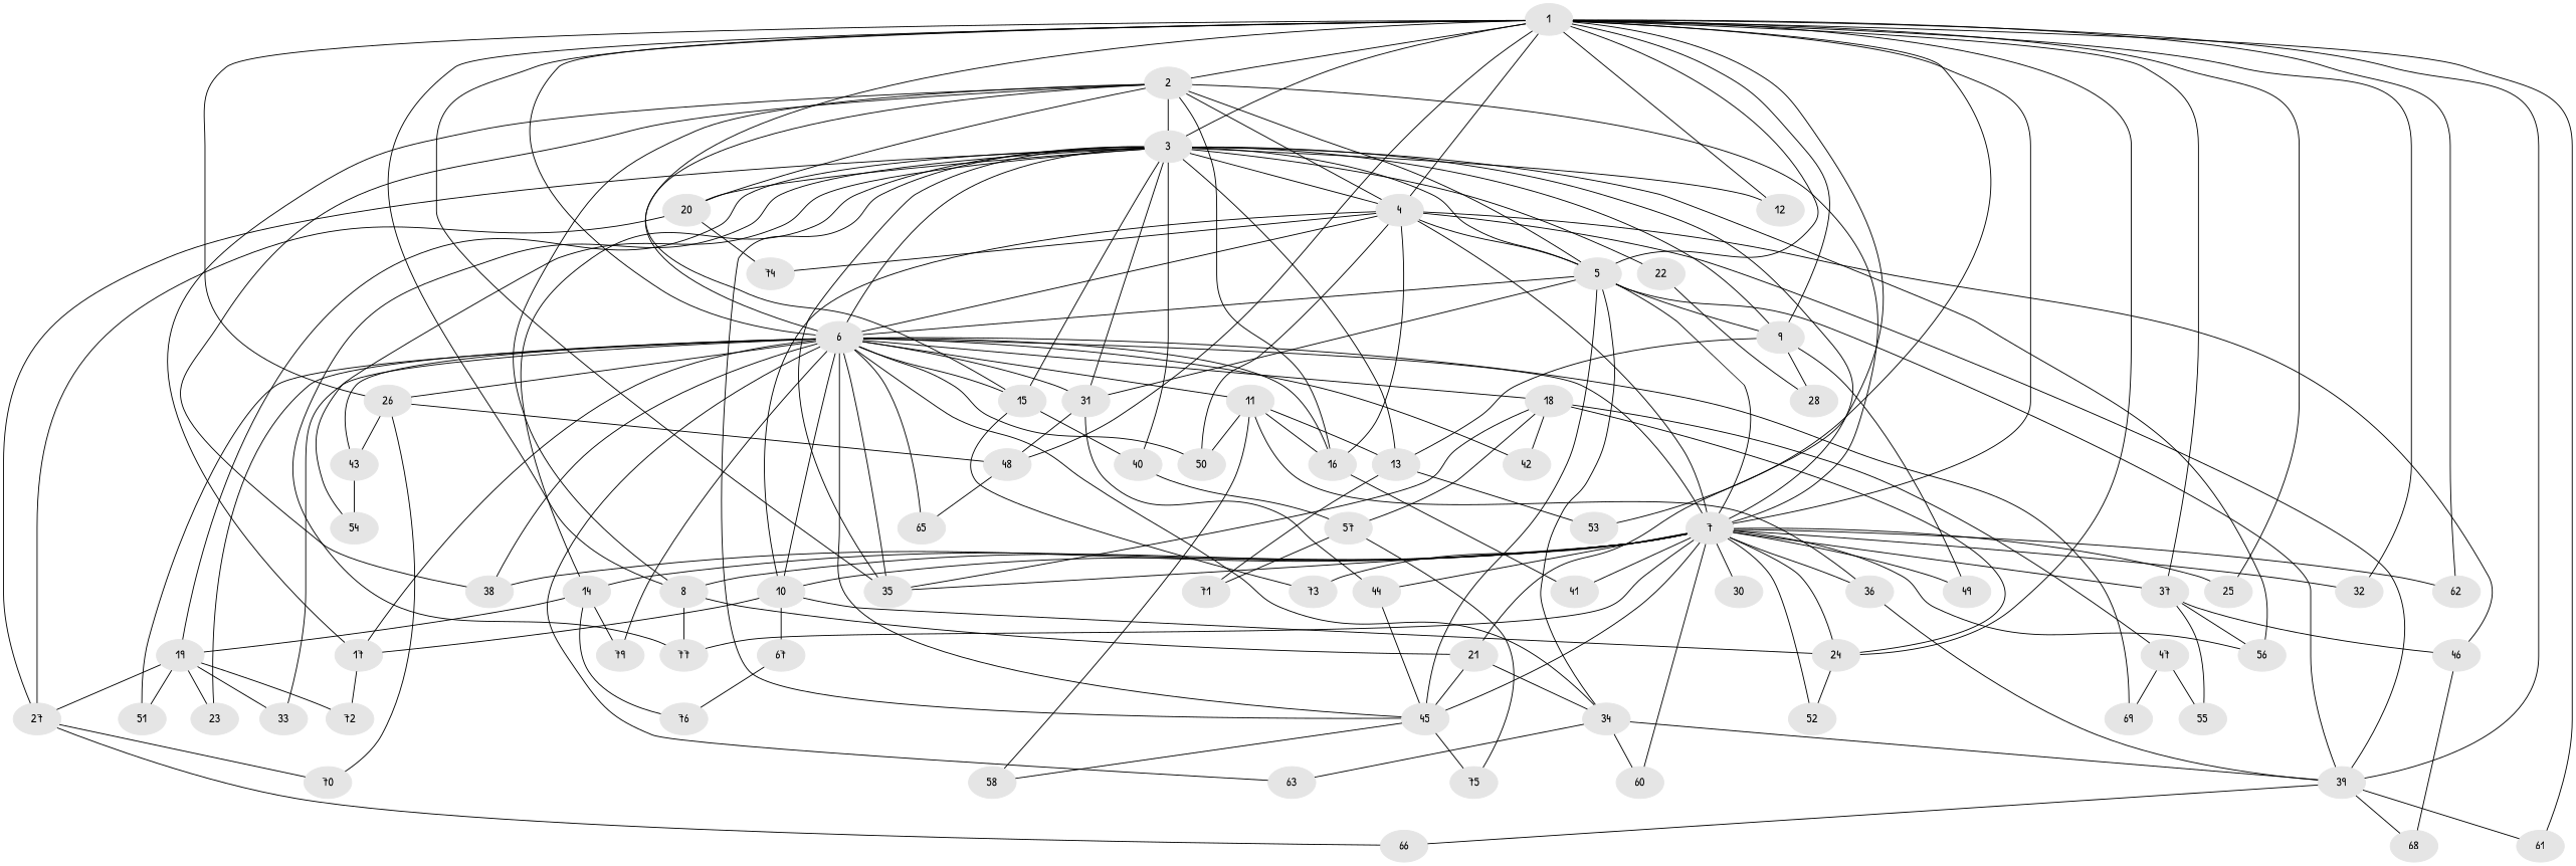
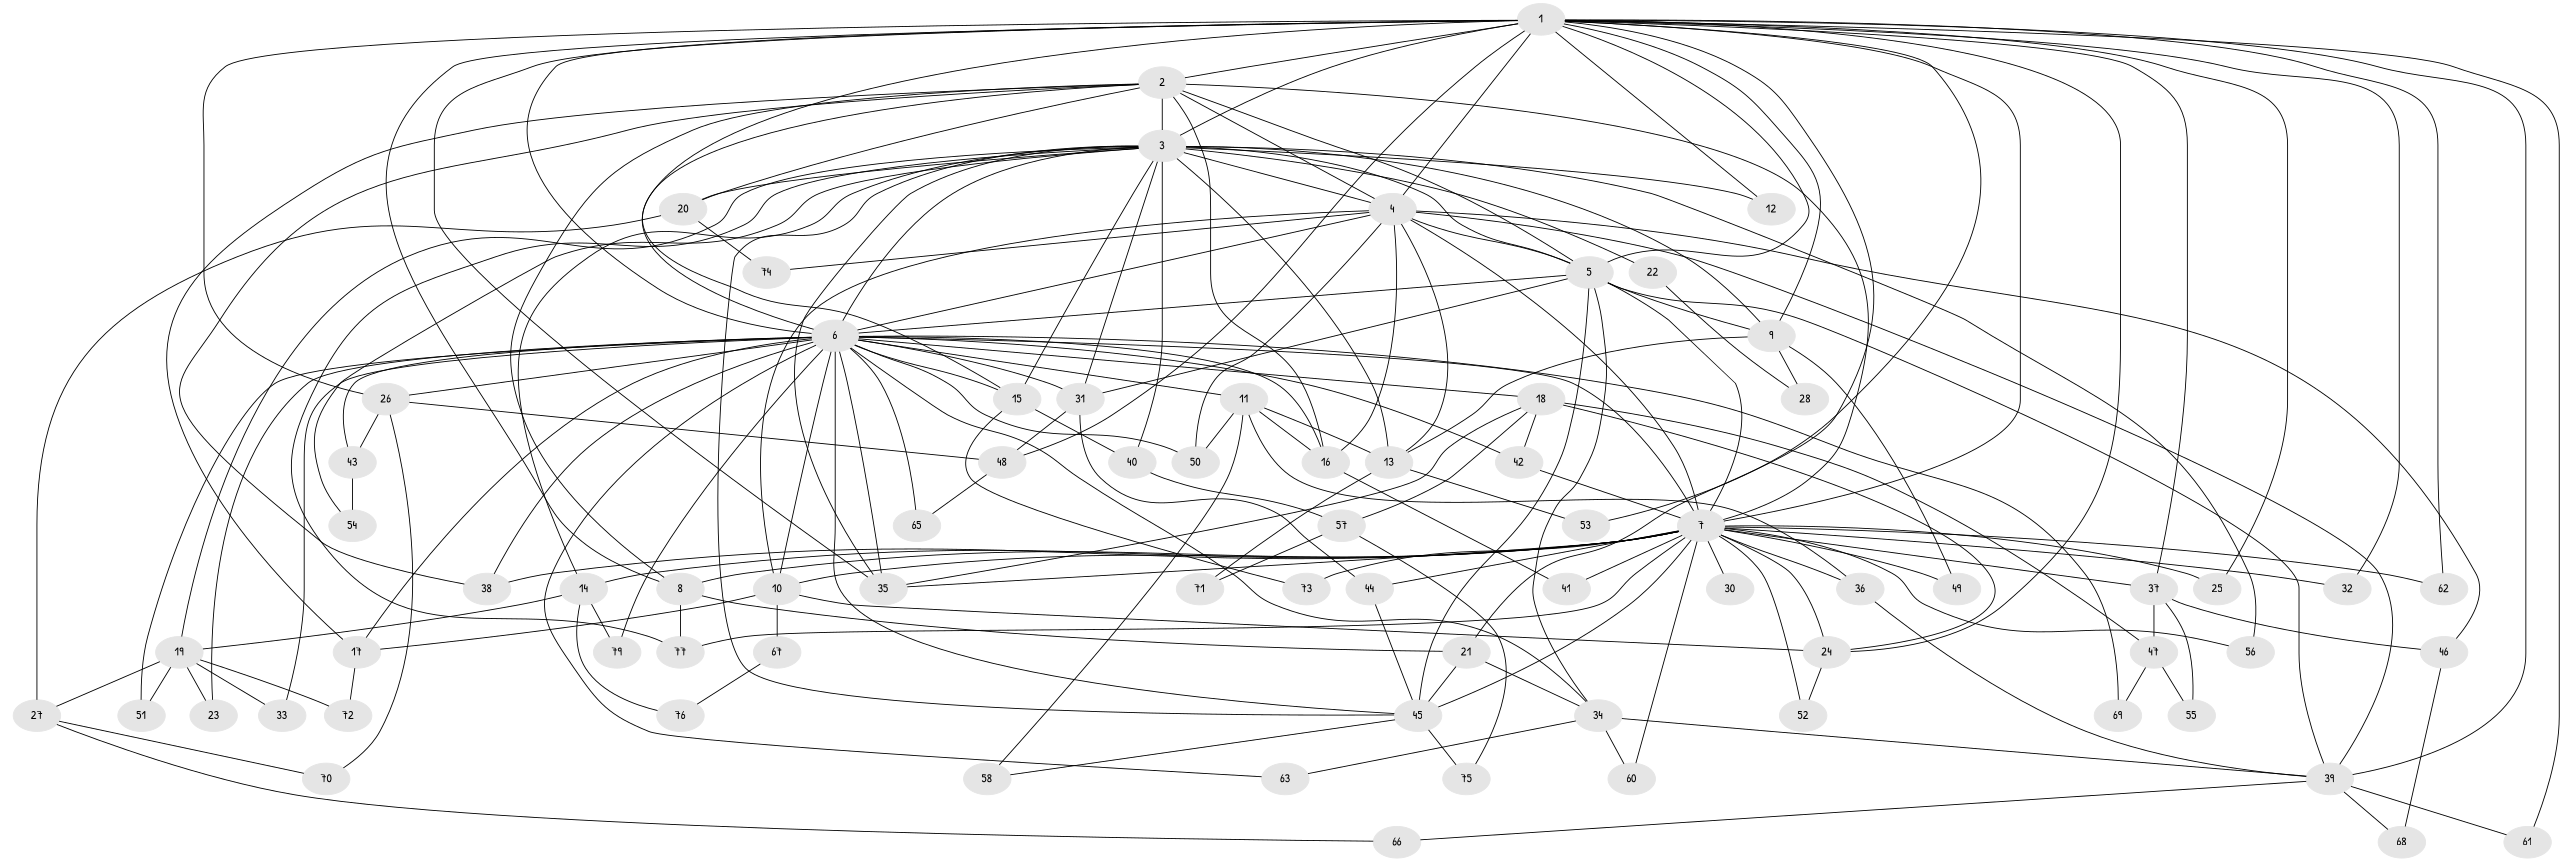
  graph {
    fontname="Patrick Hand"
    node [color=gray90 fontname="Patrick Hand" style=filled]
    edge [fontname="Patrick Hand" weight=1.0]
    1
    2
    3
    4
    5
    6
    7
    8
    9
    12
    15
    21
    24
    25
    26
    32
    35
    37
    39
    48
    53
    61
    62
    16
    17
    20
    38
    13
    14
    19
    22
    27
    31
    40
    45
    54
    56
    77
    10
    46
    50
    74
    34
    11
    18
    23
    33
    42
    43
    51
    n51 [label=79]
    63
    65
    69
    30
    36
    41
    44
    49
    52
    60
    73
    28
    70
    47
    55
    66
    68
    72
    71
    76
    57
    58
    75
    67
    1 -- 2 [weight=2.0]
    1 -- 3 [weight=4.0]
    1 -- 4 [weight=2.0]
    1 -- 5 [weight=2.0]
    1 -- 6 [weight=4.0]
    1 -- 7 [weight=3.0]
    1 -- 8
    1 -- 9
    1 -- 12
    1 -- 15
    1 -- 21
    1 -- 24
    1 -- 25
    1 -- 26
    1 -- 32
    1 -- 35
    1 -- 37
    1 -- 39
    1 -- 48
    1 -- 53
    1 -- 61
    1 -- 62
    2 -- 3 [weight=2.0]
    2 -- 4
    2 -- 5
    2 -- 6 [weight=2.0]
    2 -- 7 [weight=2.0]
    2 -- 8 [weight=2.0]
    2 -- 16
    2 -- 17 [weight=2.0]
    2 -- 20
    2 -- 38
    3 -- 4 [weight=3.0]
    3 -- 5 [weight=2.0]
    3 -- 6 [weight=4.0]
-   3 -- 7 [weight=2.0]
+   42 -- 7 [weight=2.0]
    3 -- 9
    3 -- 12
    3 -- 15
    3 -- 35
    3 -- 20
    3 -- 13 [weight=2.0]
    3 -- 14
    3 -- 19
    3 -- 22
-   3 -- 27 [weight=3.0]
    3 -- 31
    3 -- 40
    3 -- 45 [weight=2.0]
    3 -- 54
    3 -- 56 [weight=2.0]
    3 -- 77
    4 -- 5 [weight=2.0]
    4 -- 6 [weight=2.0]
    4 -- 7
    4 -- 39
    4 -- 16
+   4 -- 13
    4 -- 10
    4 -- 46
    4 -- 50
    4 -- 74
    5 -- 6 [weight=2.0]
    5 -- 7
    5 -- 9
    5 -- 39
    5 -- 31
    5 -- 45 [weight=8.0]
    5 -- 34
    6 -- 7 [weight=2.0]
    6 -- 15
    6 -- 26
    6 -- 35
    6 -- 16
    6 -- 17 [weight=3.0]
    6 -- 38
    6 -- 31
    6 -- 45 [weight=2.0]
    6 -- 10
    6 -- 50
    6 -- 34
    6 -- 11 [weight=2.0]
    6 -- 18
    6 -- 23
    6 -- 33
    6 -- 42
    6 -- 43
    6 -- 51
    6 -- n51
    6 -- 63
    6 -- 65
    6 -- 69
    7 -- 8
    7 -- 24
    7 -- 25
    7 -- 32
    7 -- 35
    7 -- 37
    7 -- 62
    7 -- 38
    7 -- 14
    7 -- 45
    7 -- 56
    7 -- 77
    7 -- 10
    7 -- 30
    7 -- 36
    7 -- 41
    7 -- 44
    7 -- 49
    7 -- 52
    7 -- 60
    7 -- 73
    8 -- 21
    8 -- 77
    9 -- 13
    9 -- 49
    9 -- 28
    15 -- 40
    15 -- 73
    21 -- 45
    21 -- 34
    24 -- 52
    26 -- 48
    26 -- 43
    26 -- 70
    37 -- 46
-   37 -- 56
+   37 -- 47
    37 -- 55
    39 -- 61
    39 -- 66
    39 -- 68
    48 -- 65
    16 -- 41
    17 -- 72
    20 -- 27
    20 -- 74
    13 -- 53
    13 -- 71
    14 -- 19
    14 -- n51
    14 -- 76
    19 -- 27
    19 -- 23
    19 -- 33
    19 -- 51
    19 -- 72
    22 -- 28
    27 -- 70
    27 -- 66
    31 -- 48
    31 -- 44
    40 -- 57
    45 -- 58
    45 -- 75
    10 -- 24
    10 -- 17
    10 -- 67
    46 -- 68
    34 -- 39
    34 -- 63
    34 -- 60
    11 -- 16
    11 -- 13
    11 -- 50
    11 -- 36
    11 -- 58
    18 -- 24
    18 -- 35
    18 -- 42
    18 -- 47
    18 -- 57
    43 -- 54
    36 -- 39
    44 -- 45
    47 -- 69
    47 -- 55
    57 -- 71
    57 -- 75
    67 -- 76
  }
